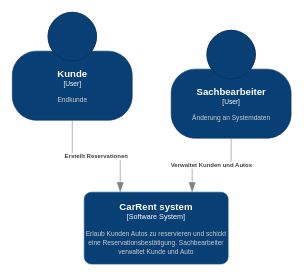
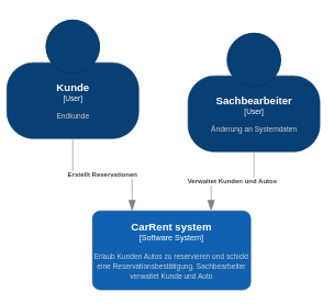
  <mxCell id="0" />
  <mxCell id="1" parent="0" />
- <mxCell id="2" value="&lt;font style=&quot;font-size: 16px&quot;&gt;&lt;b&gt;Kunde&lt;/b&gt;&lt;/font&gt;&lt;div&gt;[User]&lt;/div&gt;&lt;br&gt;&lt;div&gt;&lt;font style=&quot;font-size: 11px&quot;&gt;&lt;font color=&quot;#cccccc&quot;&gt;Endkunde&lt;/font&gt;&lt;/div&gt;" style="html=1;fontSize=11;dashed=0;whitespace=wrap;fillColor=#083F75;strokeColor=#06315C;fontColor=#ffffff;shape=mxgraph.c4.person2;align=center;metaEdit=1;points=[[0.5,0,0],[1,0.5,0],[1,0.75,0],[0.75,1,0],[0.5,1,0],[0.25,1,0],[0,0.75,0],[0,0.5,0]];resizable=0;" vertex="1" parent="1"><mxGeometry x="20" y="20" width="200" height="180" as="geometry" /></mxCell>
- <mxCell id="3" value="&lt;font style=&quot;font-size: 16px&quot;&gt;&lt;b&gt;CarRent system&lt;/b&gt;&lt;/font&gt;&lt;div&gt;[Software System]&lt;/div&gt;&lt;br&gt;&lt;div&gt;&lt;font style=&quot;font-size: 11px&quot;&gt;&lt;font color=&quot;#cccccc&quot;&gt;Erlaub Kunden Autos zu reservieren und schickt eine Reservationsbestätigung. Sachbearbeiter verwaltet Kunde und Auto&lt;/font&gt;&lt;/div&gt;" style="rounded=1;whiteSpace=wrap;html=1;labelBackgroundColor=none;fillColor=#083f75;fontColor=#ffffff;align=center;arcSize=10;strokeColor=#0D5091;metaEdit=1;resizable=0;points=[[0.25,0,0],[0.5,0,0],[0.75,0,0],[1,0.25,0],[1,0.5,0],[1,0.75,0],[0.75,1,0],[0.5,1,0],[0.25,1,0],[0,0.75,0],[0,0.5,0],[0,0.25,0]];" vertex="1" parent="1"><mxGeometry x="140" y="320" width="240" height="120" as="geometry" /></mxCell>
+ <mxCell id="2" value="&lt;font style=&quot;font-size: 16px&quot;&gt;&lt;b&gt;Kunde&lt;/b&gt;&lt;/font&gt;&lt;div&gt;[User]&lt;/div&gt;&lt;br&gt;&lt;div&gt;&lt;font style=&quot;font-size: 11px&quot;&gt;&lt;font color=&quot;#cccccc&quot;&gt;Endkunde&lt;/font&gt;&lt;/div&gt;" style="html=1;fontSize=11;dashed=0;whitespace=wrap;fillColor=#083F75;strokeColor=#06315C;fontColor=#ffffff;shape=mxgraph.c4.person2;align=center;metaEdit=1;points=[[0.5,0,0],[1,0.5,0],[1,0.75,0],[0.75,1,0],[0.5,1,0],[0.25,1,0],[0,0.75,0],[0,0.5,0]];resizable=0;" vertex="1" parent="1"><mxGeometry x="10" y="30" width="200" height="180" as="geometry" /></mxCell>
+ <mxCell id="3" value="&lt;font style=&quot;font-size: 16px&quot;&gt;&lt;b&gt;CarRent system&lt;/b&gt;&lt;/font&gt;&lt;div&gt;[Software System]&lt;/div&gt;&lt;br&gt;&lt;div&gt;&lt;font style=&quot;font-size: 11px&quot;&gt;&lt;font color=&quot;#cccccc&quot;&gt;Erlaub Kunden Autos zu reservieren und schickt eine Reservationsbestätigung. Sachbearbeiter verwaltet Kunde und Auto&lt;/font&gt;&lt;/div&gt;" style="rounded=1;whiteSpace=wrap;html=1;labelBackgroundColor=none;fillColor=#1061B0;fontColor=#ffffff;align=center;arcSize=10;strokeColor=#0D5091;metaEdit=1;resizable=0;points=[[0.25,0,0],[0.5,0,0],[0.75,0,0],[1,0.25,0],[1,0.5,0],[1,0.75,0],[0.75,1,0],[0.5,1,0],[0.25,1,0],[0,0.75,0],[0,0.5,0],[0,0.25,0]];" vertex="1" parent="1"><mxGeometry x="140" y="320" width="240" height="120" as="geometry" /></mxCell>
  <mxCell id="4" value="&lt;font style=&quot;font-size: 16px&quot;&gt;&lt;b&gt;Sachbearbeiter&lt;/b&gt;&lt;/font&gt;&lt;div&gt;[User]&lt;/div&gt;&lt;br&gt;&lt;div&gt;&lt;font style=&quot;font-size: 11px&quot;&gt;&lt;font color=&quot;#cccccc&quot;&gt;Änderung an Systemdaten&lt;/font&gt;&lt;/div&gt;" style="html=1;fontSize=11;dashed=0;whitespace=wrap;fillColor=#083F75;strokeColor=#06315C;fontColor=#ffffff;shape=mxgraph.c4.person2;align=center;metaEdit=1;points=[[0.5,0,0],[1,0.5,0],[1,0.75,0],[0.75,1,0],[0.5,1,0],[0.25,1,0],[0,0.75,0],[0,0.5,0]];resizable=0;" vertex="1" parent="1"><mxGeometry x="285" y="50" width="200" height="180" as="geometry" /></mxCell>
  <mxCell id="5" value="&lt;div style=&quot;text-align: left&quot;&gt;&lt;div style=&quot;text-align: center&quot;&gt;&lt;b&gt;Erstellt Reservationen&lt;/b&gt;&lt;/div&gt;" style="endArrow=blockThin;html=1;fontSize=10;fontColor=#404040;strokeWidth=1;endFill=1;strokeColor=#828282;elbow=vertical;metaEdit=1;endSize=14;startSize=14;jumpStyle=arc;jumpSize=16;rounded=0;edgeStyle=orthogonalEdgeStyle;exitX=0.5;exitY=1;exitDx=0;exitDy=0;exitPerimeter=0;entryX=0.25;entryY=0;entryDx=0;entryDy=0;entryPerimeter=0;" edge="1" parent="1" source="2" target="3"><mxGeometry width="240" relative="1" as="geometry"><mxPoint x="270" y="490" as="sourcePoint" /><mxPoint x="510" y="490" as="targetPoint" /></mxGeometry></mxCell>
  <mxCell id="6" value="&lt;div style=&quot;text-align: left&quot;&gt;&lt;div style=&quot;text-align: center&quot;&gt;&lt;b&gt;Verwaltet Kunden und Autos&lt;/b&gt;&lt;/div&gt;" style="endArrow=blockThin;html=1;fontSize=10;fontColor=#404040;strokeWidth=1;endFill=1;strokeColor=#828282;elbow=vertical;metaEdit=1;endSize=14;startSize=14;jumpStyle=arc;jumpSize=16;rounded=0;edgeStyle=orthogonalEdgeStyle;exitX=0.5;exitY=1;exitDx=0;exitDy=0;exitPerimeter=0;entryX=0.75;entryY=0;entryDx=0;entryDy=0;entryPerimeter=0;" edge="1" parent="1" source="4" target="3"><mxGeometry width="240" relative="1" as="geometry"><mxPoint x="400" y="270" as="sourcePoint" /><mxPoint x="640" y="270" as="targetPoint" /></mxGeometry></mxCell>
